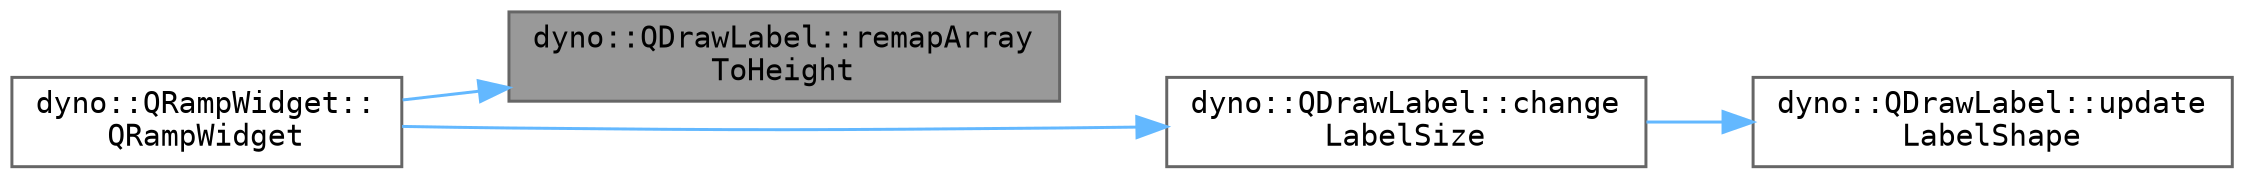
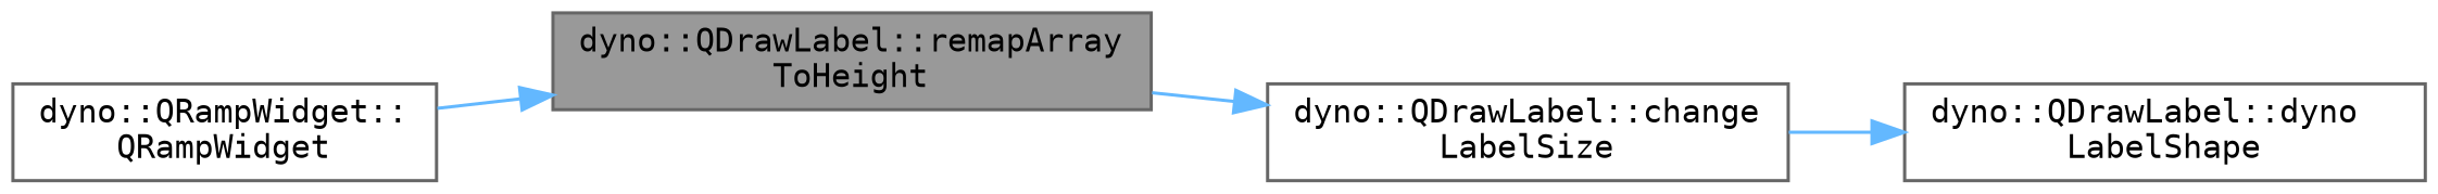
  digraph {
    fontname="DejaVu Sans Mono"
    rankdir=RL
    node [color=grey40 fillcolor=white fontname="DejaVu Sans Mono" fontsize=10 shape=box style=filled]
    edge [color=steelblue1 dir=back fontname="DejaVu Sans Mono" fontsize=10 labelfontname=Helvetica labelfontsize=10 style=solid]
    n1 [color=gray40 fillcolor=grey60 fontcolor=black height=0.2 label="dyno::QDrawLabel::remapArray\lToHeight" width=0.4]
    n2 [height=0.2 label="dyno::QRampWidget::\lQRampWidget" width=0.4]
-   n3 [height=0.2 label="dyno::QDrawLabel::update\lLabelShape" width=0.4]
+   n3 [height=0.2 label="dyno::QDrawLabel::dyno\lLabelShape" width=0.4]
    n4 [height=0.2 label="dyno::QDrawLabel::change\lLabelSize" width=0.4]
    n1 -> n2
    n3 -> n4
-   n4 -> n2
+   n4 -> n1
  }
